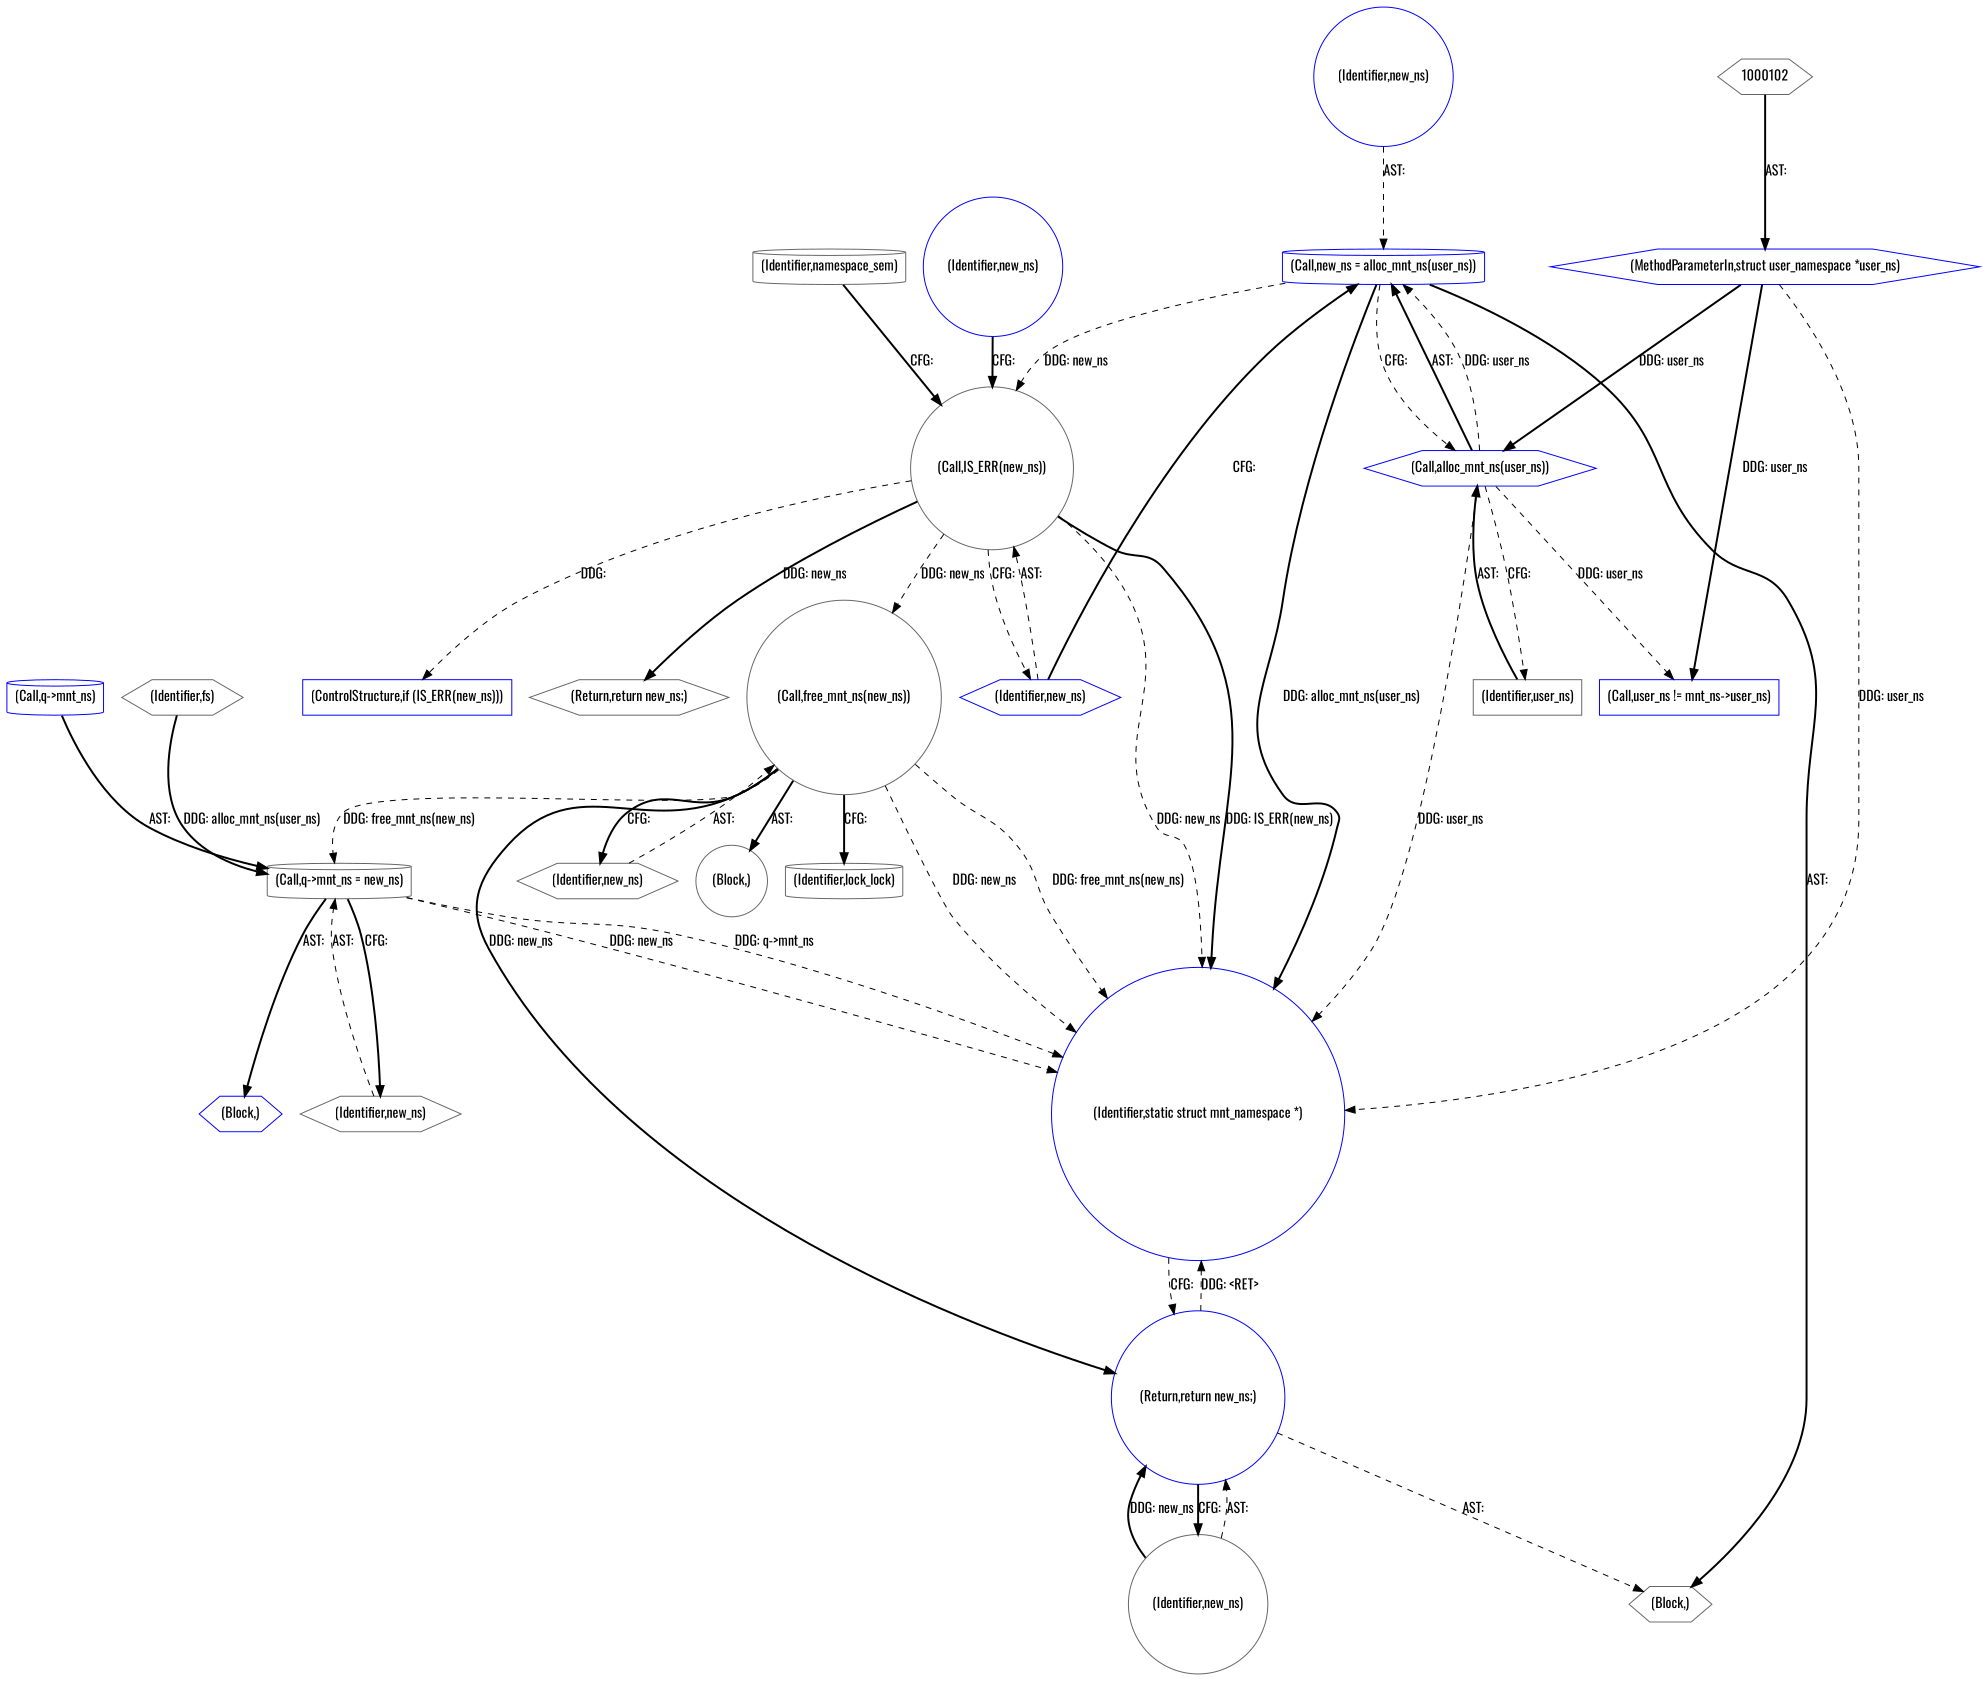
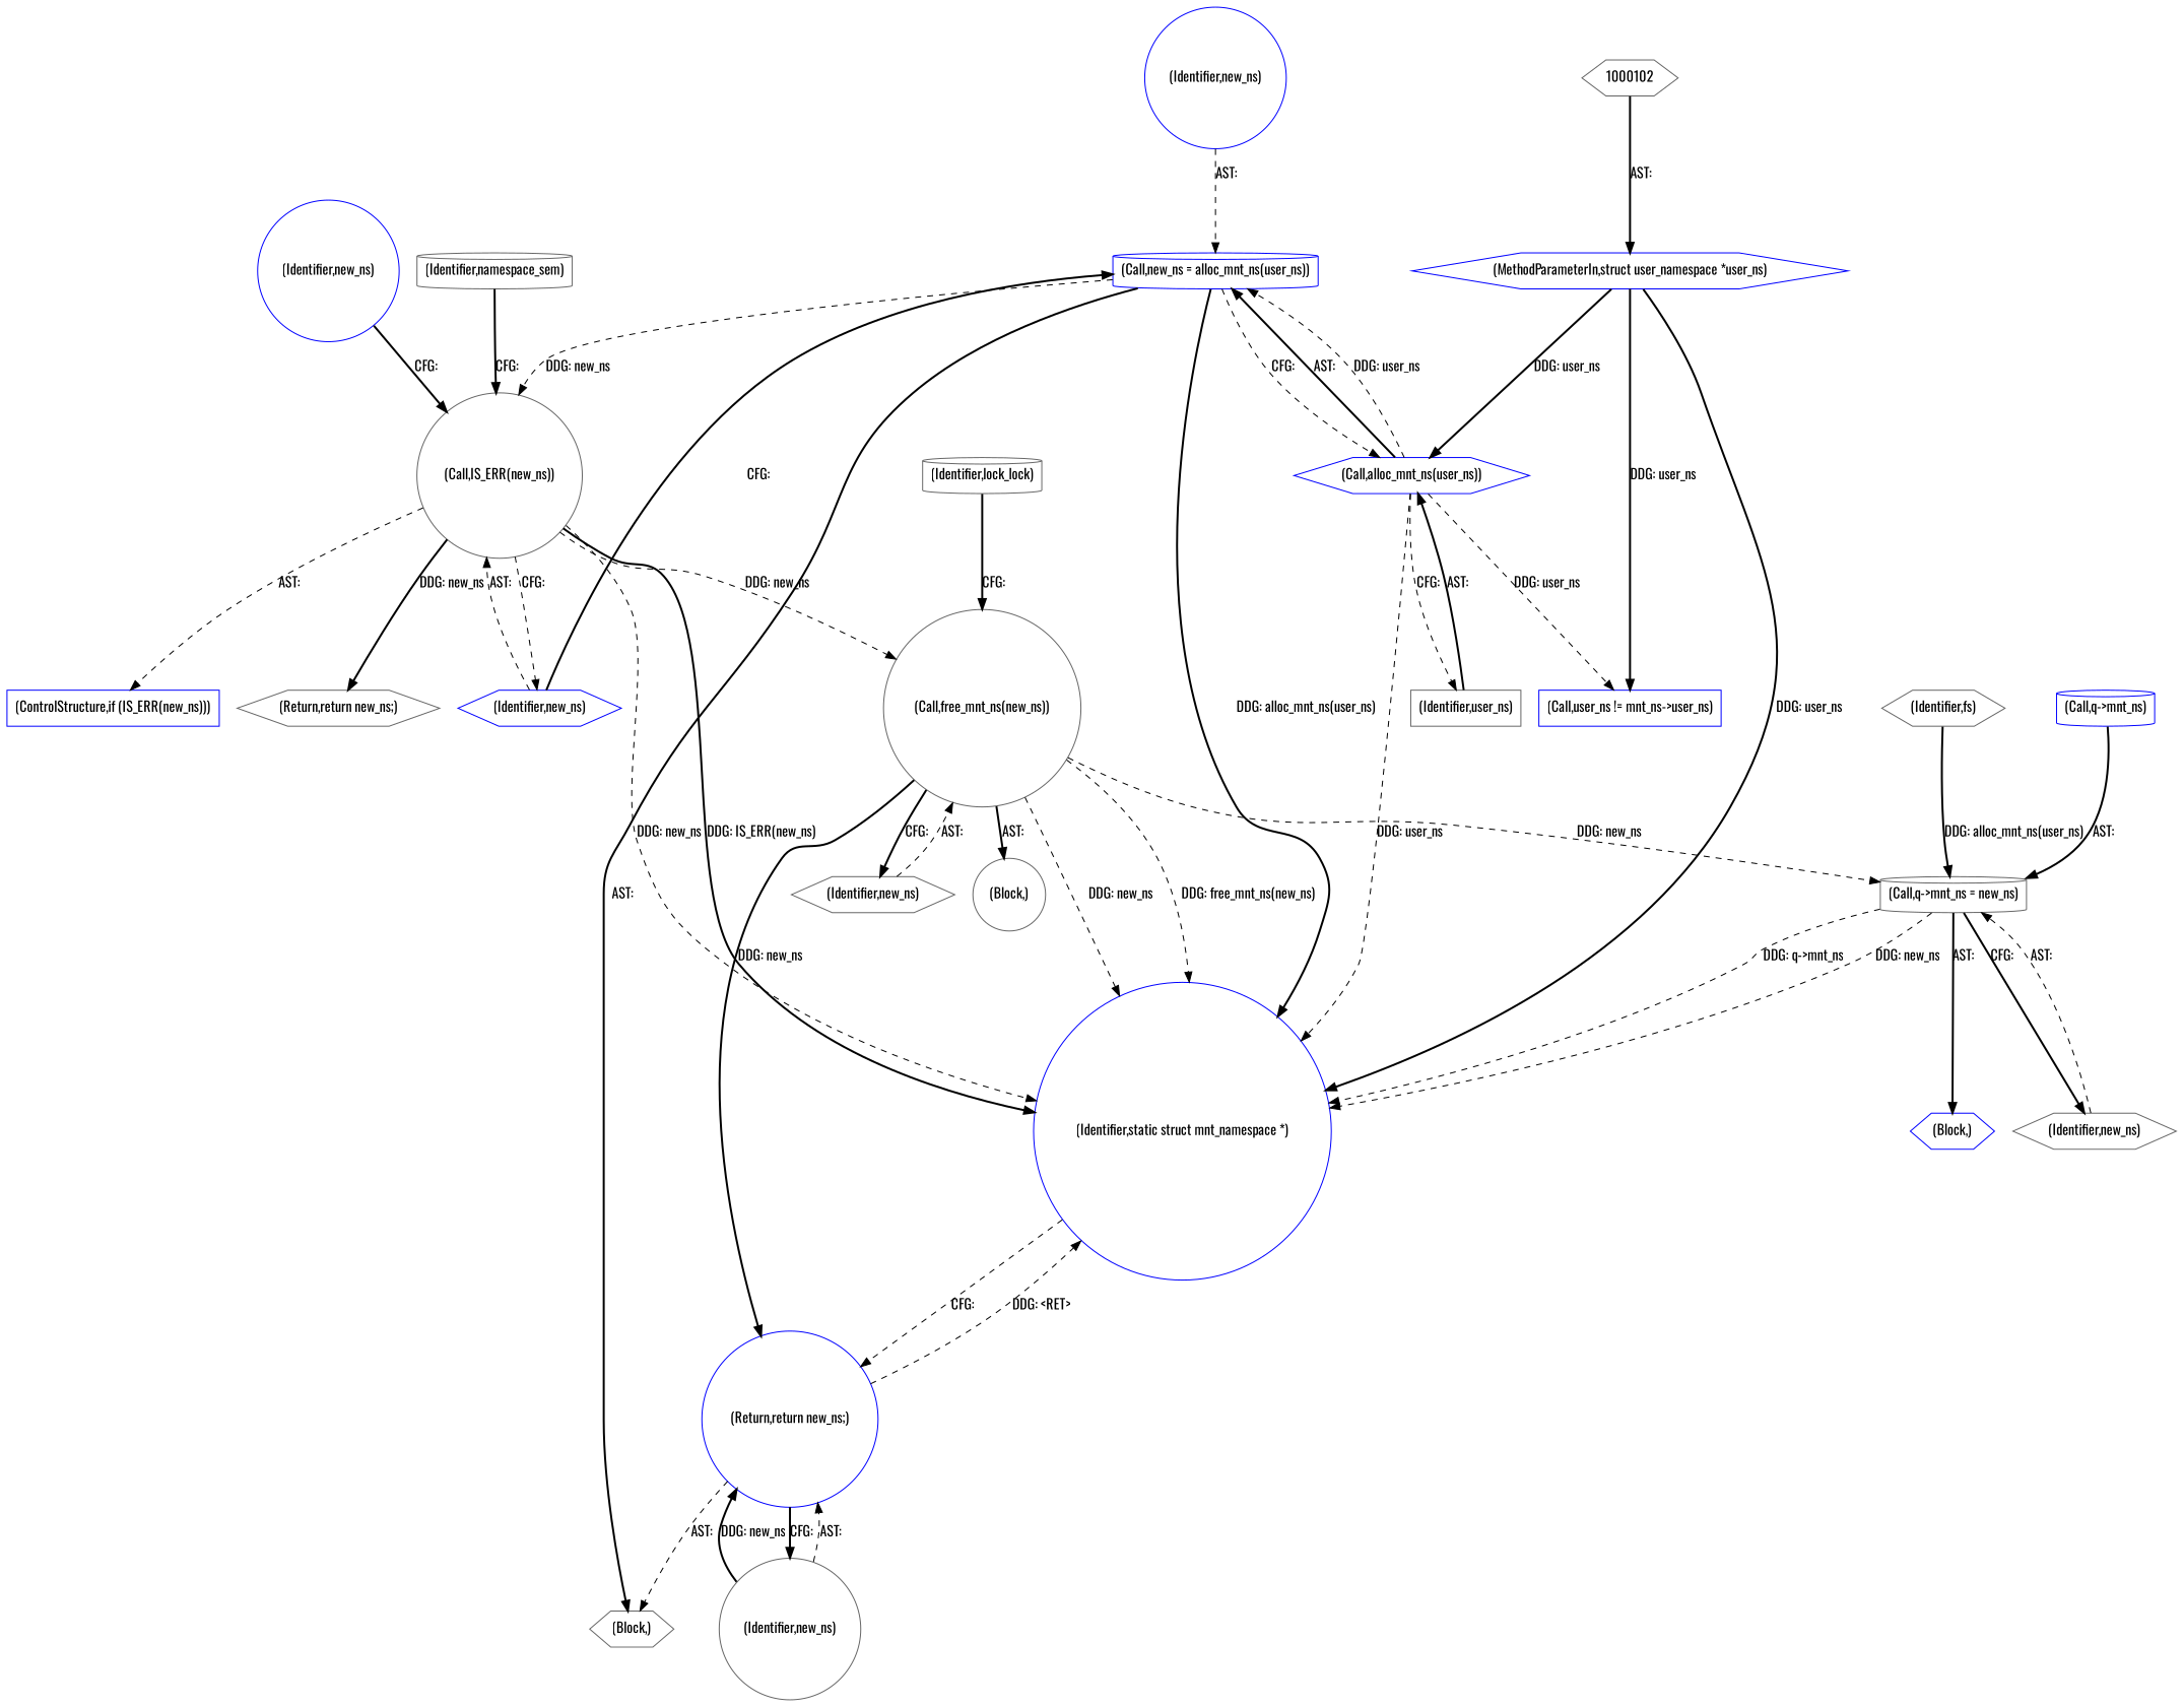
  digraph {
    fontname=Oswald
    node [color=gray40 fontname=Oswald shape=hexagon]
    edge [fontname=Oswald style=dashed]
    n1 [label="(Call,free_mnt_ns(new_ns))" shape=circle]
    n2 [label="(Call,q->mnt_ns = new_ns)" shape=cylinder]
    n3 [color=blue label="(Return,return new_ns;)" shape=circle]
    n4 [label="(Identifier,new_ns)"]
    n5 [color=blue label="(Identifier,static struct mnt_namespace *)" shape=circle]
    n6 [label="(Block,)" shape=circle]
    n7 [color=blue label="(Block,)"]
    n8 [label="(Identifier,new_ns)"]
    n9 [label="(Block,)"]
    n10 [label="(Identifier,new_ns)" shape=circle]
    n11 [label="(Call,IS_ERR(new_ns))" shape=circle]
    n12 [color=blue label="(ControlStructure,if (IS_ERR(new_ns)))" shape=box]
    n13 [label="(Return,return new_ns;)"]
    n14 [color=blue label="(Identifier,new_ns)"]
    n15 [color=blue label="(Call,new_ns = alloc_mnt_ns(user_ns))" shape=cylinder]
    n16 [color=blue label="(Call,alloc_mnt_ns(user_ns))"]
    n17 [label="(Identifier,user_ns)" shape=box]
    n18 [color=blue label="(Call,user_ns != mnt_ns->user_ns)" shape=box]
    n19 [color=blue label="(MethodParameterIn,struct user_namespace *user_ns)"]
    1000102
    n21 [label="(Identifier,fs)"]
    n22 [label="(Identifier,lock_lock)" shape=cylinder]
    n23 [label="(Identifier,namespace_sem)" shape=cylinder]
    n24 [color=blue label="(Identifier,new_ns)" shape=circle]
    n25 [color=blue label="(Identifier,new_ns)" shape=circle]
    n26 [color=blue label="(Call,q->mnt_ns)" shape=cylinder]
-   n1 -> n2 [label="DDG: free_mnt_ns(new_ns)"]
+   n1 -> n2 [label="DDG: new_ns"]
    n1 -> n3 [label="DDG: new_ns" style=bold]
    n1 -> n4 [label="CFG: " style=bold]
    n1 -> n5 [label="DDG: new_ns"]
    n1 -> n5 [label="DDG: free_mnt_ns(new_ns)"]
    n1 -> n6 [label="AST: " style=bold]
    n2 -> n5 [label="DDG: new_ns"]
    n2 -> n5 [label="DDG: q->mnt_ns"]
    n2 -> n7 [label="AST: " style=bold]
    n2 -> n8 [label="CFG: " style=bold]
    n3 -> n5 [label="DDG: <RET>"]
    n3 -> n9 [label="AST: "]
    n3 -> n10 [label="CFG: " style=bold]
    n4 -> n1 [label="AST: "]
    n5 -> n3 [label="CFG: "]
    n8 -> n2 [label="AST: "]
    n10 -> n3 [label="AST: "]
    n10 -> n3 [label="DDG: new_ns" style=bold]
    n11 -> n1 [label="DDG: new_ns"]
    n11 -> n5 [label="DDG: IS_ERR(new_ns)" style=bold]
    n11 -> n5 [label="DDG: new_ns"]
-   n11 -> n12 [label="DDG: "]
+   n11 -> n12 [label="AST: "]
    n11 -> n13 [label="DDG: new_ns" style=bold]
    n11 -> n14 [label="CFG: "]
    n14 -> n11 [label="AST: "]
    n14 -> n15 [label="CFG: " style=bold]
    n15 -> n5 [label="DDG: alloc_mnt_ns(user_ns)" style=bold]
    n15 -> n9 [label="AST: " style=bold]
    n15 -> n11 [label="DDG: new_ns"]
    n15 -> n16 [label="CFG: "]
    n16 -> n5 [label="DDG: user_ns"]
    n16 -> n15 [label="AST: " style=bold]
    n16 -> n15 [label="DDG: user_ns"]
    n16 -> n17 [label="CFG: "]
    n16 -> n18 [label="DDG: user_ns"]
    n17 -> n16 [label="AST: " style=bold]
-   n19 -> n5 [label="DDG: user_ns"]
+   n19 -> n5 [label="DDG: user_ns" style=bold]
    n19 -> n16 [label="DDG: user_ns" style=bold]
    n19 -> n18 [label="DDG: user_ns" style=bold]
    1000102 -> n19 [label="AST: " style=bold]
    n21 -> n2 [label="DDG: alloc_mnt_ns(user_ns)" style=bold]
-   n1 -> n22 [label="CFG: " style=bold]
+   n22 -> n1 [label="CFG: " style=bold]
    n23 -> n11 [label="CFG: " style=bold]
    n24 -> n11 [label="CFG: " style=bold]
    n25 -> n15 [label="AST: "]
    n26 -> n2 [label="AST: " style=bold]
  }
